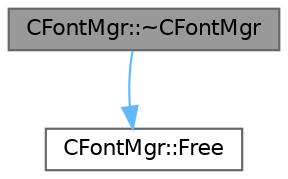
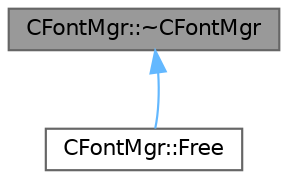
  digraph {
    rankdir=TB
    node [fontname=Helvetica fontsize=10 shape=box style=filled]
    n1 [color=gray40 fillcolor=grey60 fontcolor=black height=0.2 label="CFontMgr::~CFontMgr" width=0.4]
    n2 [color=grey40 fillcolor=white height=0.2 label="CFontMgr::Free" width=0.4]
-   n1 -> n2 [color=steelblue1 fontname=Helvetica fontsize=10 labelfontname=Helvetica labelfontsize=10 style=solid]
+   n2 -> n1 [color=steelblue1 fontname=Helvetica fontsize=10 labelfontname=Helvetica labelfontsize=10 style=solid]
  }
